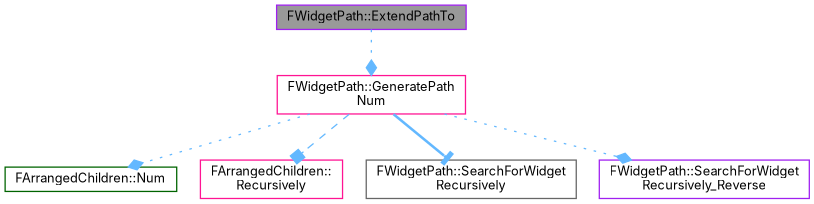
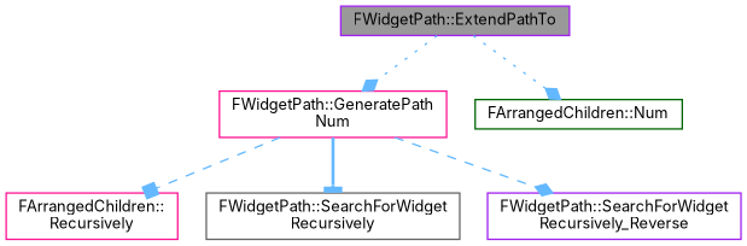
  digraph {
    fontname=Inter
    rankdir=TB
    node [color=purple fillcolor=white fontname=Inter fontsize=10 shape=box style=filled]
    edge [arrowhead=diamond color=steelblue1 fontname=Inter fontsize=10 labelfontname=Helvetica labelfontsize=10 style=dotted]
    n1 [fillcolor=grey60 fontcolor=black height=0.2 label="FWidgetPath::ExtendPathTo" width=0.4]
    n2 [color=deeppink height=0.2 label="FWidgetPath::GeneratePath\lNum" width=0.4]
    n3 [color=darkgreen height=0.2 label="FArrangedChildren::Num" width=0.4]
    n4 [color=deeppink height=0.2 label="FArrangedChildren::\lRecursively" width=0.4]
    n5 [color=gray40 height=0.2 label="FWidgetPath::SearchForWidget\lRecursively" width=0.4]
    n6 [height=0.2 label="FWidgetPath::SearchForWidget\lRecursively_Reverse" width=0.4]
    n1 -> n2
-   n2 -> n3
+   n1 -> n3
    n2 -> n4 [arrowhead=box style=dashed]
    n2 -> n5 [arrowhead=tee style=bold]
-   n2 -> n6
+   n2 -> n6 [style=dashed]
  }
